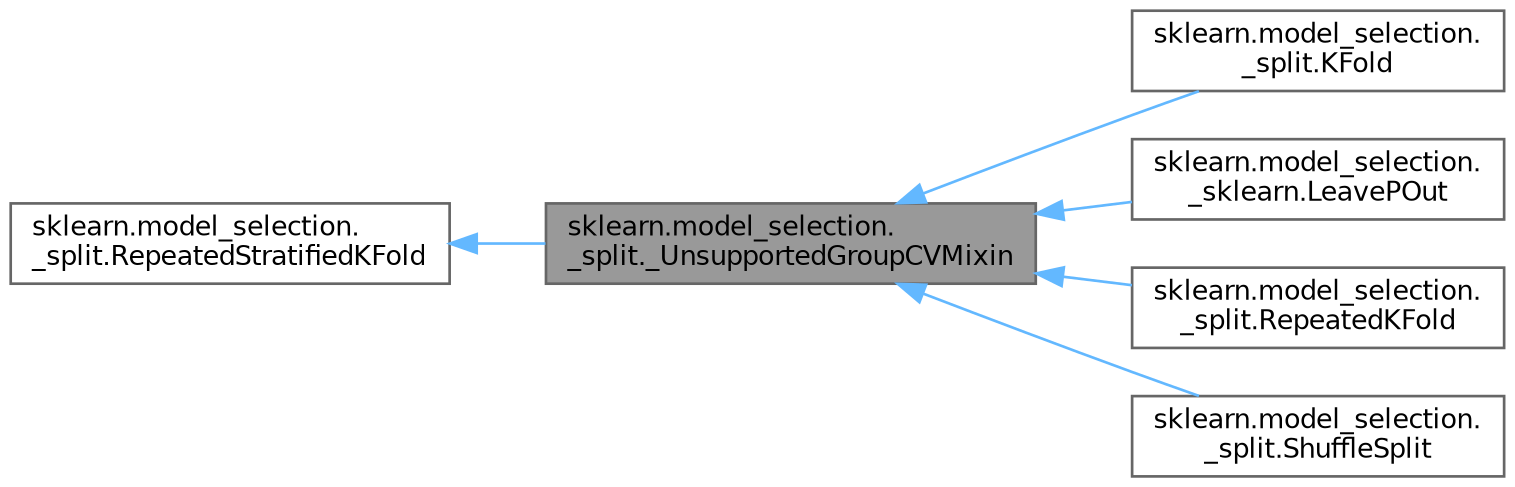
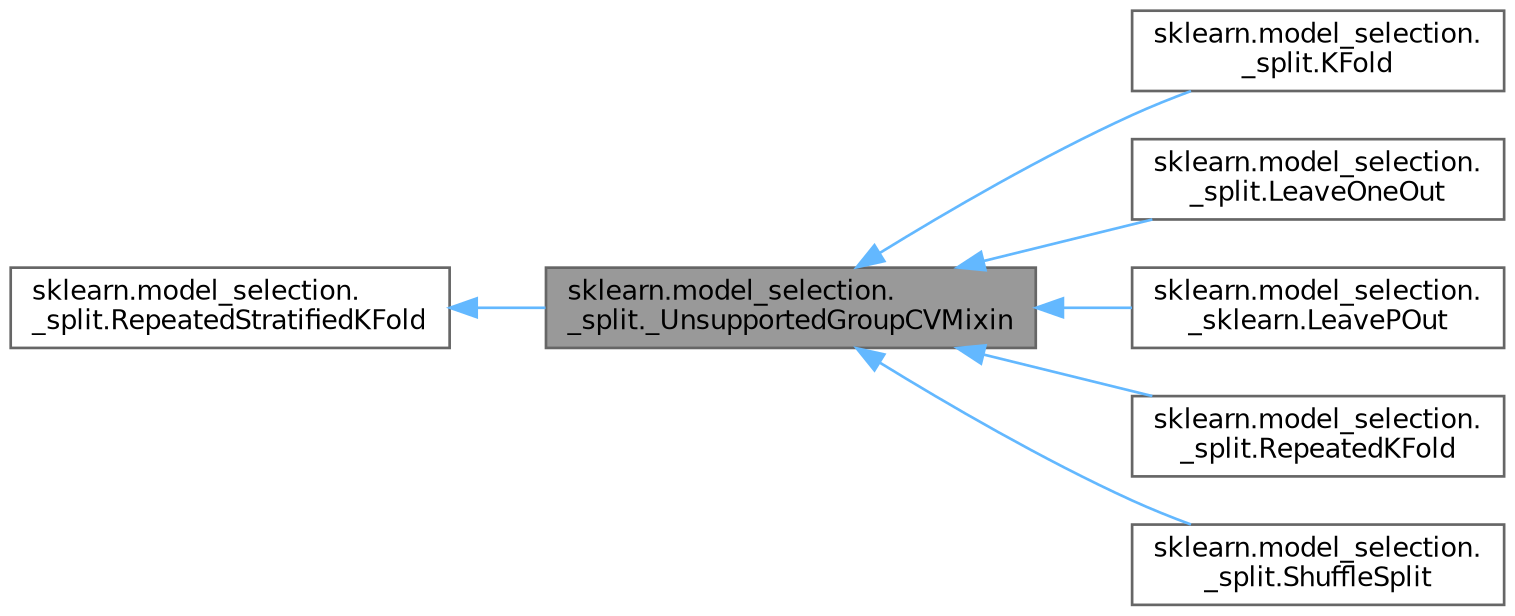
  digraph {
    rankdir=LR
    node [color=gray40 fillcolor=white fontname=Helvetica fontsize=10 shape=box style=filled]
    edge [color=steelblue1 dir=back fontname=Helvetica fontsize=10 labelfontname=Helvetica labelfontsize=10 style=solid]
    n1 [fillcolor=grey60 fontcolor=black height=0.2 label="sklearn.model_selection.\l_split._UnsupportedGroupCVMixin" width=0.4]
    n2 [height=0.2 label="sklearn.model_selection.\l_split.KFold" width=0.4]
+   n3 [height=0.2 label="sklearn.model_selection.\l_split.LeaveOneOut" width=0.4]
    n4 [height=0.2 label="sklearn.model_selection.\l_sklearn.LeavePOut" width=0.4]
    n5 [height=0.2 label="sklearn.model_selection.\l_split.RepeatedKFold" width=0.4]
    n6 [height=0.2 label="sklearn.model_selection.\l_split.ShuffleSplit" width=0.4]
    n7 [height=0.2 label="sklearn.model_selection.\l_split.RepeatedStratifiedKFold" width=0.4]
    n1 -> n2
+   n1 -> n3
    n1 -> n4
    n1 -> n5
    n1 -> n6
    n7 -> n1
  }
